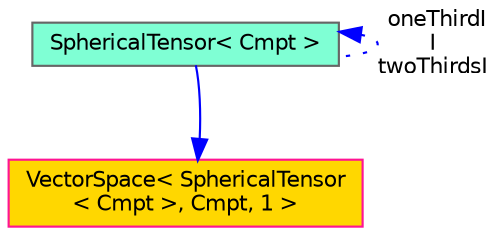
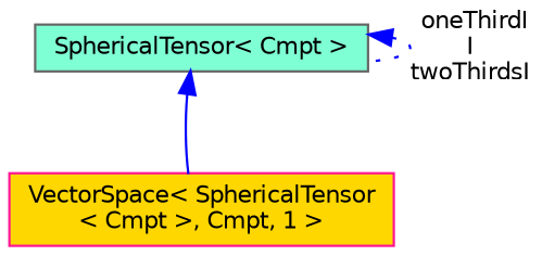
  digraph {
    node [fontname=Helvetica fontsize=10 shape=record style=filled]
    edge [color=blue dir=back fontname=Helvetica fontsize=10 labelfontname=Helvetica labelfontsize=10]
    n1 [color=gray40 fillcolor=aquamarine fontcolor=black height=0.2 label="SphericalTensor\< Cmpt \>" width=0.4]
    n2 [color=deeppink height=0.2 label="VectorSpace\< SphericalTensor\l\< Cmpt \>, Cmpt, 1 \>" width=0.4 fillcolor=gold]
    n1 -> n1 [label=" oneThirdI\nI\ntwoThirdsI" style=dotted]
-   n2 -> n1 [style=solid]
+   n1 -> n2 [style=solid]
  }
